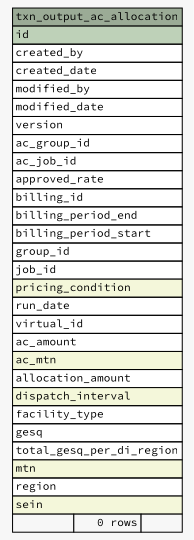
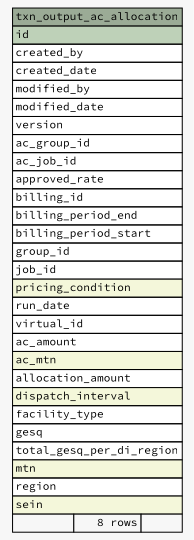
  digraph {
    bgcolor="#f7f7f7"
    fontname="Source Code Pro"
    fontsize=11
    nodesep=0.18
    rankdir=RL
    ranksep=0.46
-   n1 [fontname="Source Code Pro" fontsize=11 label=<     <TABLE BORDER="0" CELLBORDER="1" CELLSPACING="0" BGCOLOR="#ffffff">       <TR><TD COLSPAN="3" BGCOLOR="#9bab96" ALIGN="CENTER">txn_output_ac_allocation</TD></TR>       <TR><TD PORT="id" COLSPAN="3" BGCOLOR="#bed1b8" ALIGN="LEFT">id</TD></TR>       <TR><TD PORT="created_by" COLSPAN="3" ALIGN="LEFT">created_by</TD></TR>       <TR><TD PORT="created_date" COLSPAN="3" ALIGN="LEFT">created_date</TD></TR>       <TR><TD PORT="modified_by" COLSPAN="3" ALIGN="LEFT">modified_by</TD></TR>       <TR><TD PORT="modified_date" COLSPAN="3" ALIGN="LEFT">modified_date</TD></TR>       <TR><TD PORT="version" COLSPAN="3" ALIGN="LEFT">version</TD></TR>       <TR><TD PORT="ac_group_id" COLSPAN="3" ALIGN="LEFT">ac_group_id</TD></TR>       <TR><TD PORT="ac_job_id" COLSPAN="3" ALIGN="LEFT">ac_job_id</TD></TR>       <TR><TD PORT="approved_rate" COLSPAN="3" ALIGN="LEFT">approved_rate</TD></TR>       <TR><TD PORT="billing_id" COLSPAN="3" ALIGN="LEFT">billing_id</TD></TR>       <TR><TD PORT="billing_period_end" COLSPAN="3" ALIGN="LEFT">billing_period_end</TD></TR>       <TR><TD PORT="billing_period_start" COLSPAN="3" ALIGN="LEFT">billing_period_start</TD></TR>       <TR><TD PORT="group_id" COLSPAN="3" ALIGN="LEFT">group_id</TD></TR>       <TR><TD PORT="job_id" COLSPAN="3" ALIGN="LEFT">job_id</TD></TR>       <TR><TD PORT="pricing_condition" COLSPAN="3" BGCOLOR="#f4f7da" ALIGN="LEFT">pricing_condition</TD></TR>       <TR><TD PORT="run_date" COLSPAN="3" ALIGN="LEFT">run_date</TD></TR>       <TR><TD PORT="virtual_id" COLSPAN="3" ALIGN="LEFT">virtual_id</TD></TR>       <TR><TD PORT="ac_amount" COLSPAN="3" ALIGN="LEFT">ac_amount</TD></TR>       <TR><TD PORT="ac_mtn" COLSPAN="3" BGCOLOR="#f4f7da" ALIGN="LEFT">ac_mtn</TD></TR>       <TR><TD PORT="allocation_amount" COLSPAN="3" ALIGN="LEFT">allocation_amount</TD></TR>       <TR><TD PORT="dispatch_interval" COLSPAN="3" BGCOLOR="#f4f7da" ALIGN="LEFT">dispatch_interval</TD></TR>       <TR><TD PORT="facility_type" COLSPAN="3" ALIGN="LEFT">facility_type</TD></TR>       <TR><TD PORT="gesq" COLSPAN="3" ALIGN="LEFT">gesq</TD></TR>       <TR><TD PORT="total_gesq_per_di_region" COLSPAN="3" ALIGN="LEFT">total_gesq_per_di_region</TD></TR>       <TR><TD PORT="mtn" COLSPAN="3" BGCOLOR="#f4f7da" ALIGN="LEFT">mtn</TD></TR>       <TR><TD PORT="region" COLSPAN="3" ALIGN="LEFT">region</TD></TR>       <TR><TD PORT="sein" COLSPAN="3" BGCOLOR="#f4f7da" ALIGN="LEFT">sein</TD></TR>       <TR><TD ALIGN="LEFT" BGCOLOR="#f7f7f7">  </TD><TD ALIGN="RIGHT" BGCOLOR="#f7f7f7">0 rows</TD><TD ALIGN="RIGHT" BGCOLOR="#f7f7f7">  </TD></TR>     </TABLE>> shape=plaintext]
+   n1 [fontname="Source Code Pro" fontsize=11 label=<     <TABLE BORDER="0" CELLBORDER="1" CELLSPACING="0" BGCOLOR="#ffffff">       <TR><TD COLSPAN="3" BGCOLOR="#9bab96" ALIGN="CENTER">txn_output_ac_allocation</TD></TR>       <TR><TD PORT="id" COLSPAN="3" BGCOLOR="#bed1b8" ALIGN="LEFT">id</TD></TR>       <TR><TD PORT="created_by" COLSPAN="3" ALIGN="LEFT">created_by</TD></TR>       <TR><TD PORT="created_date" COLSPAN="3" ALIGN="LEFT">created_date</TD></TR>       <TR><TD PORT="modified_by" COLSPAN="3" ALIGN="LEFT">modified_by</TD></TR>       <TR><TD PORT="modified_date" COLSPAN="3" ALIGN="LEFT">modified_date</TD></TR>       <TR><TD PORT="version" COLSPAN="3" ALIGN="LEFT">version</TD></TR>       <TR><TD PORT="ac_group_id" COLSPAN="3" ALIGN="LEFT">ac_group_id</TD></TR>       <TR><TD PORT="ac_job_id" COLSPAN="3" ALIGN="LEFT">ac_job_id</TD></TR>       <TR><TD PORT="approved_rate" COLSPAN="3" ALIGN="LEFT">approved_rate</TD></TR>       <TR><TD PORT="billing_id" COLSPAN="3" ALIGN="LEFT">billing_id</TD></TR>       <TR><TD PORT="billing_period_end" COLSPAN="3" ALIGN="LEFT">billing_period_end</TD></TR>       <TR><TD PORT="billing_period_start" COLSPAN="3" ALIGN="LEFT">billing_period_start</TD></TR>       <TR><TD PORT="group_id" COLSPAN="3" ALIGN="LEFT">group_id</TD></TR>       <TR><TD PORT="job_id" COLSPAN="3" ALIGN="LEFT">job_id</TD></TR>       <TR><TD PORT="pricing_condition" COLSPAN="3" BGCOLOR="#f4f7da" ALIGN="LEFT">pricing_condition</TD></TR>       <TR><TD PORT="run_date" COLSPAN="3" ALIGN="LEFT">run_date</TD></TR>       <TR><TD PORT="virtual_id" COLSPAN="3" ALIGN="LEFT">virtual_id</TD></TR>       <TR><TD PORT="ac_amount" COLSPAN="3" ALIGN="LEFT">ac_amount</TD></TR>       <TR><TD PORT="ac_mtn" COLSPAN="3" BGCOLOR="#f4f7da" ALIGN="LEFT">ac_mtn</TD></TR>       <TR><TD PORT="allocation_amount" COLSPAN="3" ALIGN="LEFT">allocation_amount</TD></TR>       <TR><TD PORT="dispatch_interval" COLSPAN="3" BGCOLOR="#f4f7da" ALIGN="LEFT">dispatch_interval</TD></TR>       <TR><TD PORT="facility_type" COLSPAN="3" ALIGN="LEFT">facility_type</TD></TR>       <TR><TD PORT="gesq" COLSPAN="3" ALIGN="LEFT">gesq</TD></TR>       <TR><TD PORT="total_gesq_per_di_region" COLSPAN="3" ALIGN="LEFT">total_gesq_per_di_region</TD></TR>       <TR><TD PORT="mtn" COLSPAN="3" BGCOLOR="#f4f7da" ALIGN="LEFT">mtn</TD></TR>       <TR><TD PORT="region" COLSPAN="3" ALIGN="LEFT">region</TD></TR>       <TR><TD PORT="sein" COLSPAN="3" BGCOLOR="#f4f7da" ALIGN="LEFT">sein</TD></TR>       <TR><TD ALIGN="LEFT" BGCOLOR="#f7f7f7">  </TD><TD ALIGN="RIGHT" BGCOLOR="#f7f7f7">8 rows</TD><TD ALIGN="RIGHT" BGCOLOR="#f7f7f7">  </TD></TR>     </TABLE>> shape=plaintext]
  }
